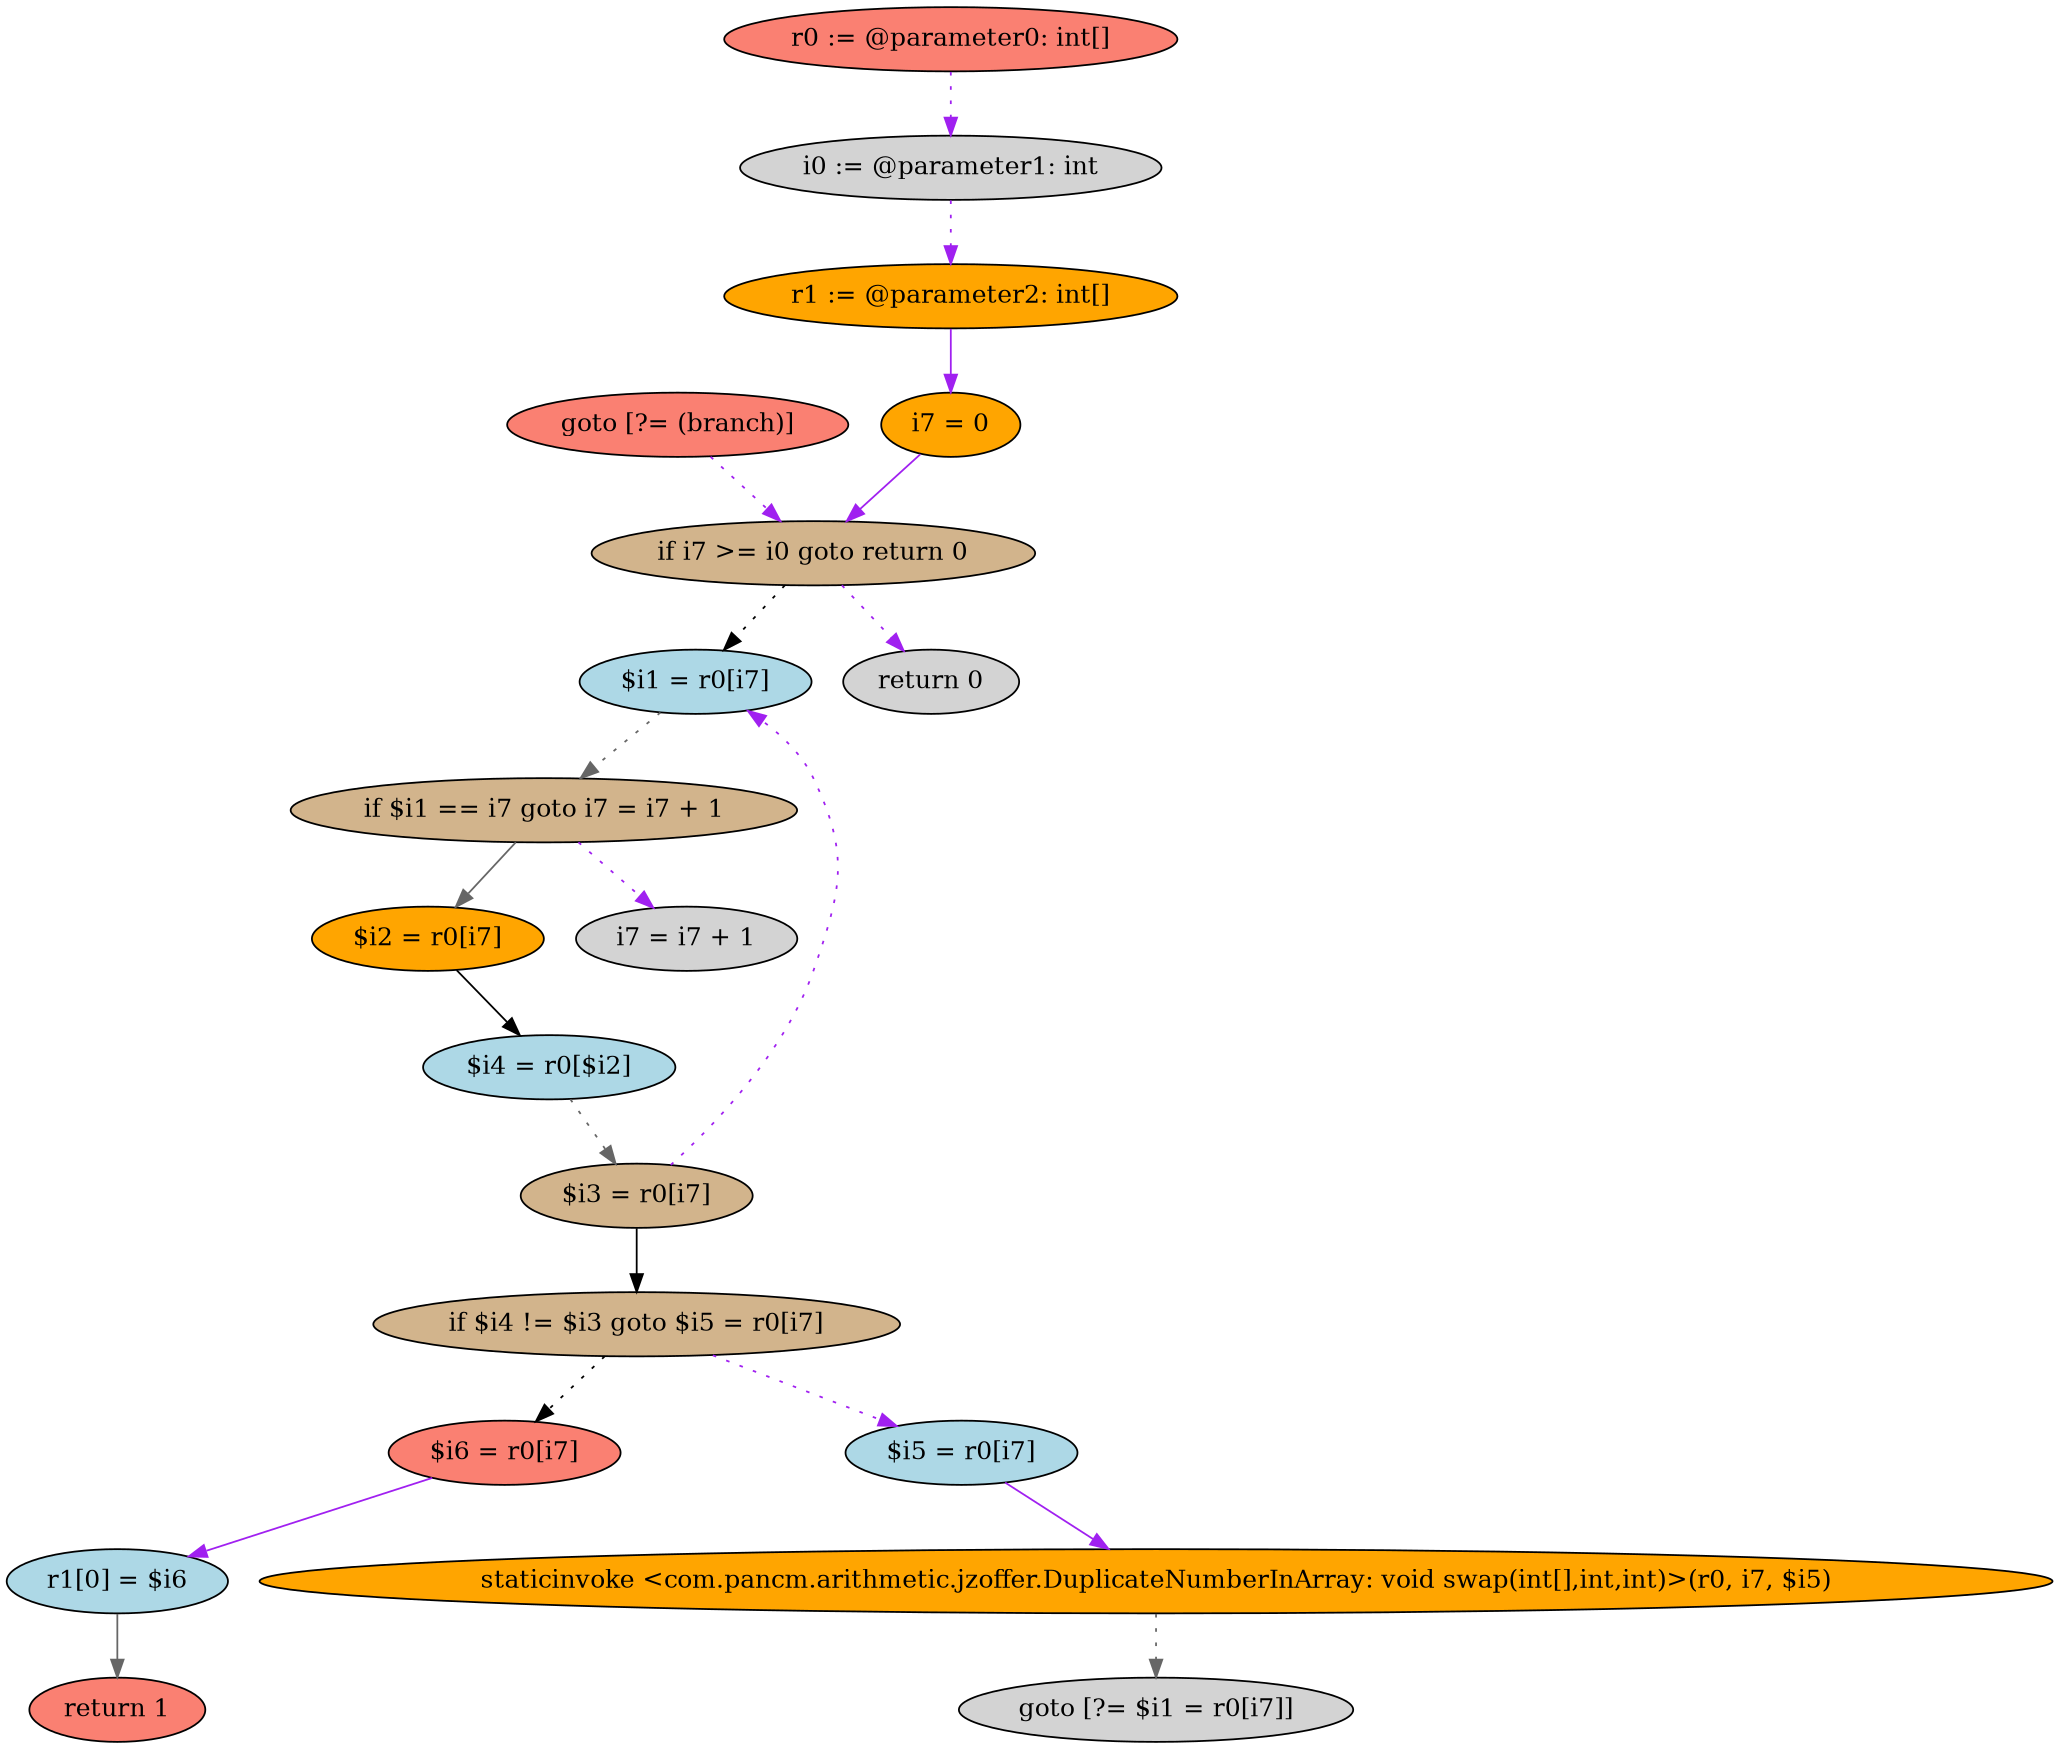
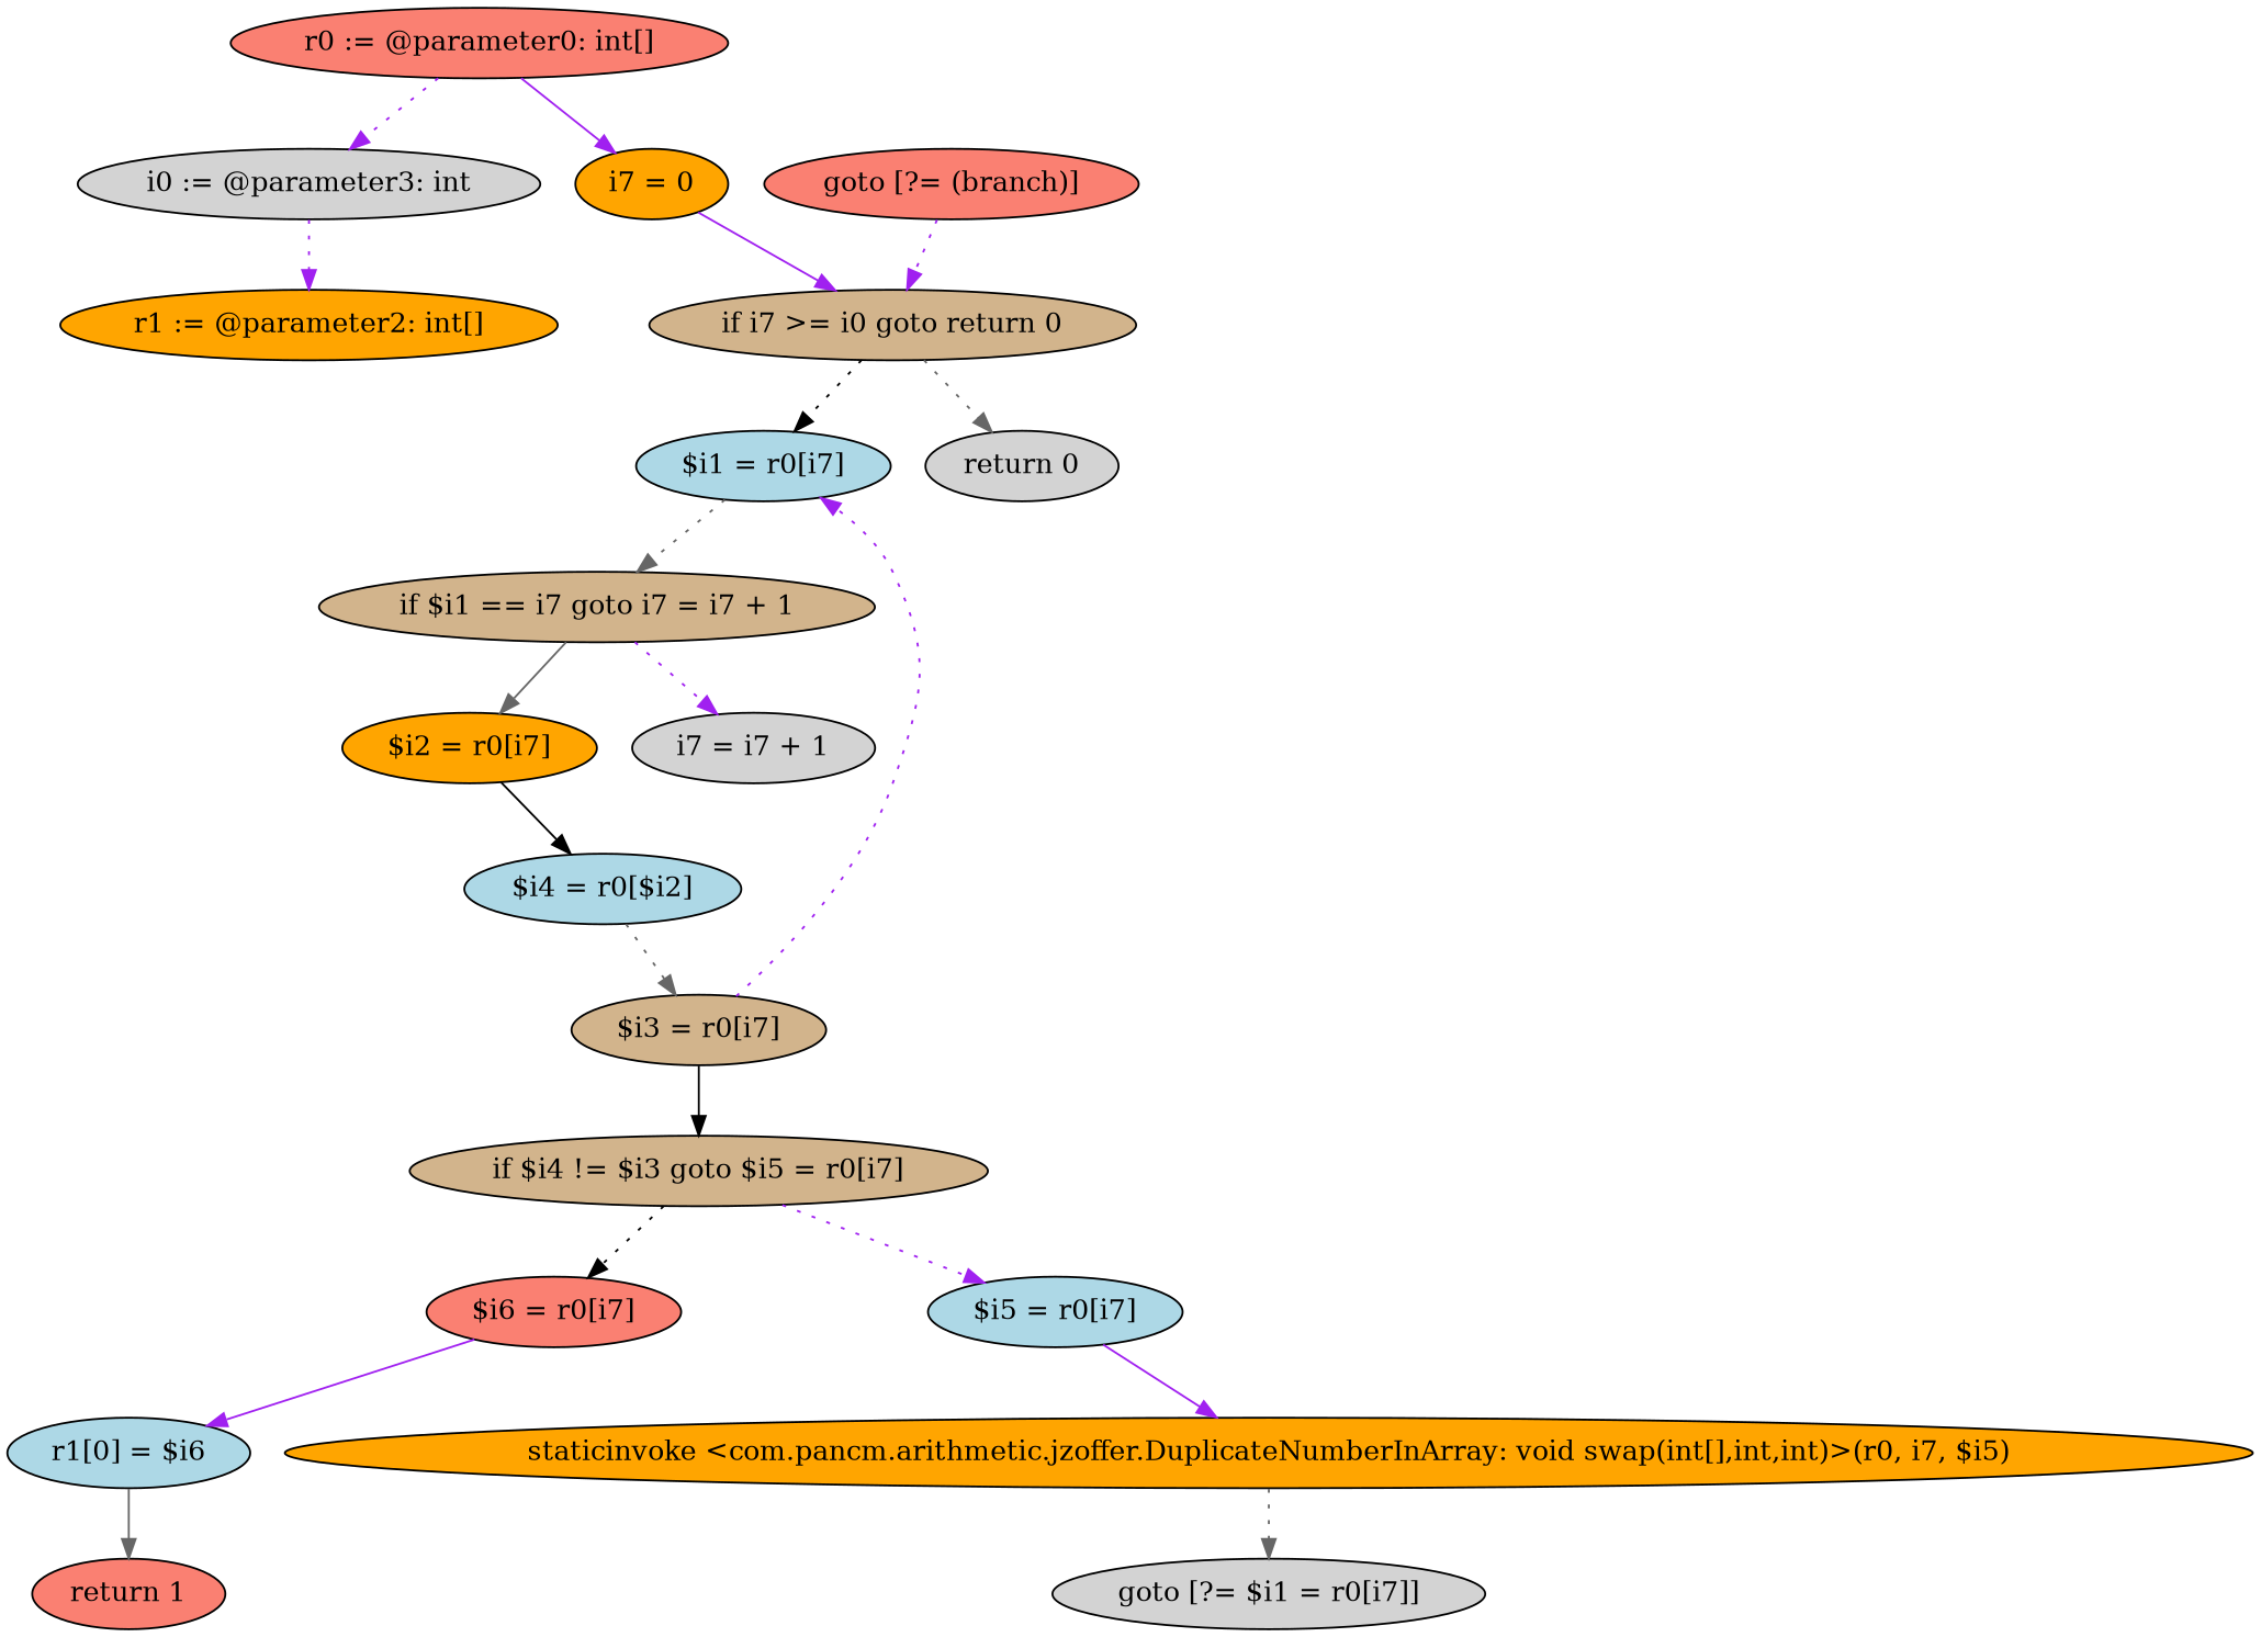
  digraph {
    node [fillcolor=lightgrey style=filled]
    edge [color=purple style=dotted]
-   "i0 := @parameter1: int"
+   "i0 := @parameter1: int" [label="i0 := @parameter3: int"]
    "r0 := @parameter0: int[]" [fillcolor=salmon]
    "r1 := @parameter2: int[]" [fillcolor=orange]
    "i7 = 0" [fillcolor=orange]
    "if i7 >= i0 goto return 0" [fillcolor=tan]
    "$i1 = r0[i7]" [fillcolor=lightblue]
    "return 0"
    "if $i1 == i7 goto i7 = i7 + 1" [fillcolor=tan]
    "$i2 = r0[i7]" [fillcolor=orange]
    "i7 = i7 + 1"
    "$i4 = r0[$i2]" [fillcolor=lightblue]
    "$i3 = r0[i7]" [fillcolor=tan]
    "if $i4 != $i3 goto $i5 = r0[i7]" [fillcolor=tan]
    "$i6 = r0[i7]" [fillcolor=salmon]
    "$i5 = r0[i7]" [fillcolor=lightblue]
    "r1[0] = $i6" [fillcolor=lightblue]
    "staticinvoke <com.pancm.arithmetic.jzoffer.DuplicateNumberInArray: void swap(int[],int,int)>(r0, i7, $i5)" [fillcolor=orange]
    "return 1" [fillcolor=salmon]
    "goto [?= $i1 = r0[i7]]"
    "goto [?= (branch)]" [fillcolor=salmon]
    "i0 := @parameter1: int" -> "r1 := @parameter2: int[]"
    "r0 := @parameter0: int[]" -> "i0 := @parameter1: int"
-   "r1 := @parameter2: int[]" -> "i7 = 0" [style=solid]
+   "r0 := @parameter0: int[]" -> "i7 = 0" [style=solid]
    "i7 = 0" -> "if i7 >= i0 goto return 0" [style=solid]
    "if i7 >= i0 goto return 0" -> "$i1 = r0[i7]" [color=black]
-   "if i7 >= i0 goto return 0" -> "return 0"
+   "if i7 >= i0 goto return 0" -> "return 0" [color=gray40]
    "$i1 = r0[i7]" -> "if $i1 == i7 goto i7 = i7 + 1" [color=gray40]
    "if $i1 == i7 goto i7 = i7 + 1" -> "$i2 = r0[i7]" [color=gray40 style=solid]
    "if $i1 == i7 goto i7 = i7 + 1" -> "i7 = i7 + 1"
    "$i2 = r0[i7]" -> "$i4 = r0[$i2]" [color=black style=solid]
    "$i4 = r0[$i2]" -> "$i3 = r0[i7]" [color=gray40]
    "$i3 = r0[i7]" -> "$i1 = r0[i7]"
    "$i3 = r0[i7]" -> "if $i4 != $i3 goto $i5 = r0[i7]" [color=black style=solid]
    "if $i4 != $i3 goto $i5 = r0[i7]" -> "$i6 = r0[i7]" [color=black]
    "if $i4 != $i3 goto $i5 = r0[i7]" -> "$i5 = r0[i7]"
    "$i6 = r0[i7]" -> "r1[0] = $i6" [style=solid]
    "$i5 = r0[i7]" -> "staticinvoke <com.pancm.arithmetic.jzoffer.DuplicateNumberInArray: void swap(int[],int,int)>(r0, i7, $i5)" [style=solid]
    "r1[0] = $i6" -> "return 1" [color=gray40 style=solid]
    "staticinvoke <com.pancm.arithmetic.jzoffer.DuplicateNumberInArray: void swap(int[],int,int)>(r0, i7, $i5)" -> "goto [?= $i1 = r0[i7]]" [color=gray40]
    "goto [?= (branch)]" -> "if i7 >= i0 goto return 0"
  }
